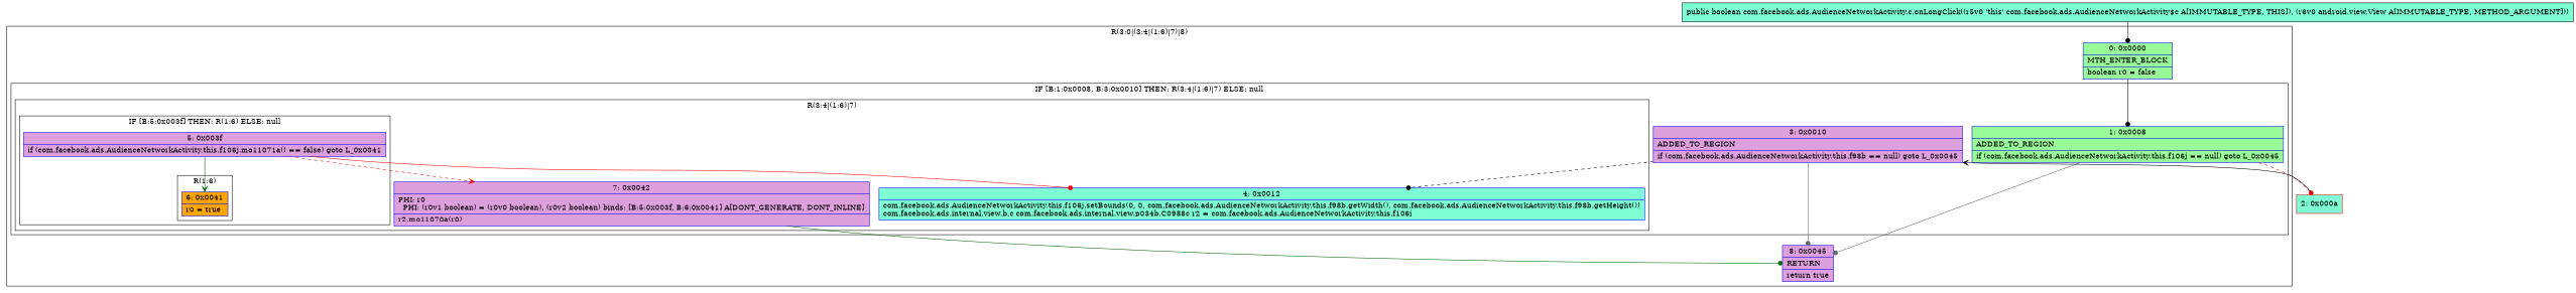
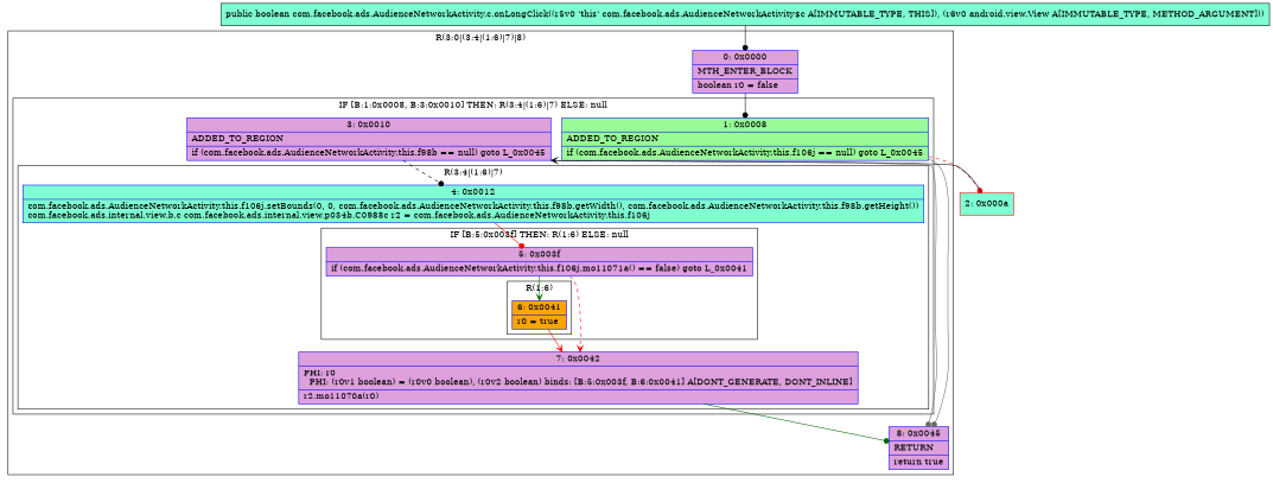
  digraph {
    node [color=blue fillcolor=plum shape=record style=filled]
    edge [arrowhead=dot color=red]
    n1 [fillcolor=orange label="{6\:\ 0x0041|r0 = true\l}"]
    n2 [label="{5\:\ 0x003f|if (com.facebook.ads.AudienceNetworkActivity.this.f106j.mo11071a() == false) goto L_0x0041\l}"]
    n3 [fillcolor=aquamarine label="{4\:\ 0x0012|com.facebook.ads.AudienceNetworkActivity.this.f106j.setBounds(0, 0, com.facebook.ads.AudienceNetworkActivity.this.f98b.getWidth(), com.facebook.ads.AudienceNetworkActivity.this.f98b.getHeight())\lcom.facebook.ads.internal.view.b.c com.facebook.ads.internal.view.p034b.C0988c r2 = com.facebook.ads.AudienceNetworkActivity.this.f106j\l}"]
    n4 [label="{7\:\ 0x0042|PHI: r0 \l  PHI: (r0v1 boolean) = (r0v0 boolean), (r0v2 boolean) binds: [B:5:0x003f, B:6:0x0041] A[DONT_GENERATE, DONT_INLINE]\l|r2.mo11070a(r0)\l}"]
    n5 [fillcolor=palegreen label="{1\:\ 0x0008|ADDED_TO_REGION\l|if (com.facebook.ads.AudienceNetworkActivity.this.f106j == null) goto L_0x0045\l}"]
    n6 [label="{3\:\ 0x0010|ADDED_TO_REGION\l|if (com.facebook.ads.AudienceNetworkActivity.this.f98b == null) goto L_0x0045\l}"]
-   n7 [fillcolor=palegreen label="{0\:\ 0x0000|MTH_ENTER_BLOCK\l|boolean r0 = false\l}"]
+   n7 [label="{0\:\ 0x0000|MTH_ENTER_BLOCK\l|boolean r0 = false\l}"]
    n8 [label="{8\:\ 0x0045|RETURN\l|return true\l}"]
    n9 [color=red fillcolor=aquamarine label="{2\:\ 0x000a}"]
    n10 [fillcolor=aquamarine label="{public boolean com.facebook.ads.AudienceNetworkActivity.c.onLongClick((r5v0 'this' com.facebook.ads.AudienceNetworkActivity$c A[IMMUTABLE_TYPE, THIS]), (r6v0 android.view.View A[IMMUTABLE_TYPE, METHOD_ARGUMENT])) }" color=""]
    subgraph cluster_1 {
      label="R(3:0|(3:4|(1:6)|7)|8)"
      n7
      n8
      subgraph cluster_2 {
        label="IF [B:1:0x0008, B:3:0x0010] THEN: R(3:4|(1:6)|7) ELSE: null"
        n5
        n6
        subgraph cluster_3 {
          label="R(3:4|(1:6)|7)"
          n3
          n4
          subgraph cluster_4 {
            label="IF [B:5:0x003f] THEN: R(1:6) ELSE: null"
            n2
            subgraph cluster_5 {
              label="R(1:6)"
              n1
            }
          }
        }
      }
    }
+   n1 -> n4 [arrowhead=vee]
    n2 -> n1 [arrowhead=vee color=darkgreen]
    n2 -> n4 [arrowhead=vee style=dashed]
-   n2 -> n3
+   n3 -> n2
    n4 -> n8 [color=darkgreen]
    n5 -> n8 [color=gray40]
    n5 -> n9 [style=dashed]
    n6 -> n3 [color=black style=dashed]
    n6 -> n8 [color=gray40]
    n7 -> n5 [color=black]
    n9 -> n6 [arrowhead=vee color=black]
    n10 -> n7 [color=black]
  }
